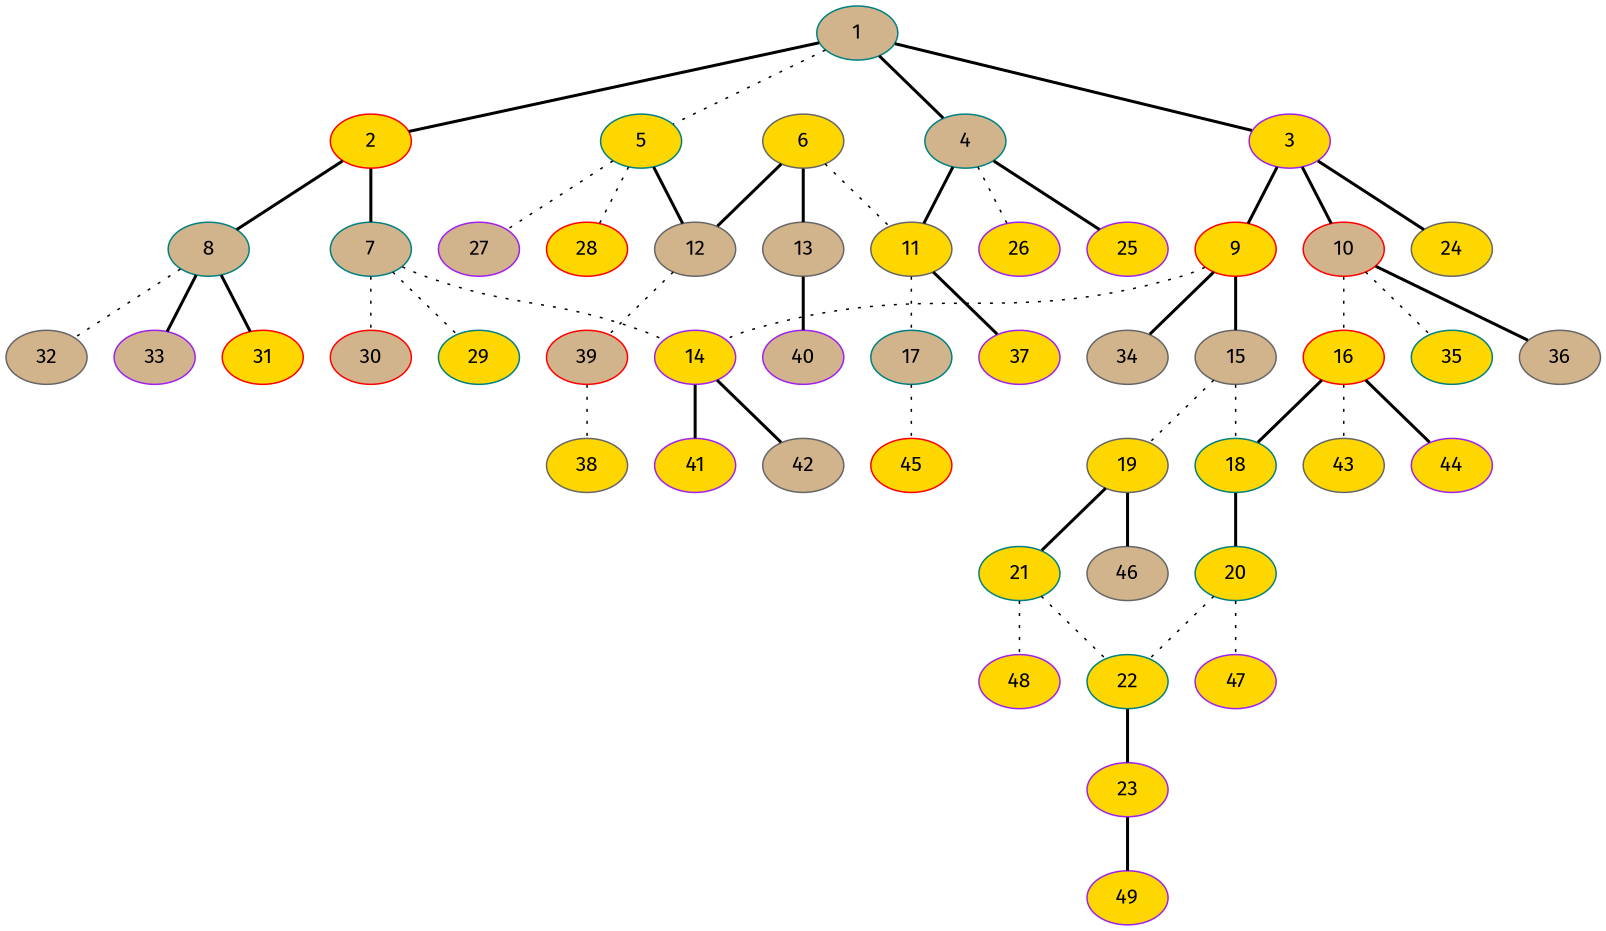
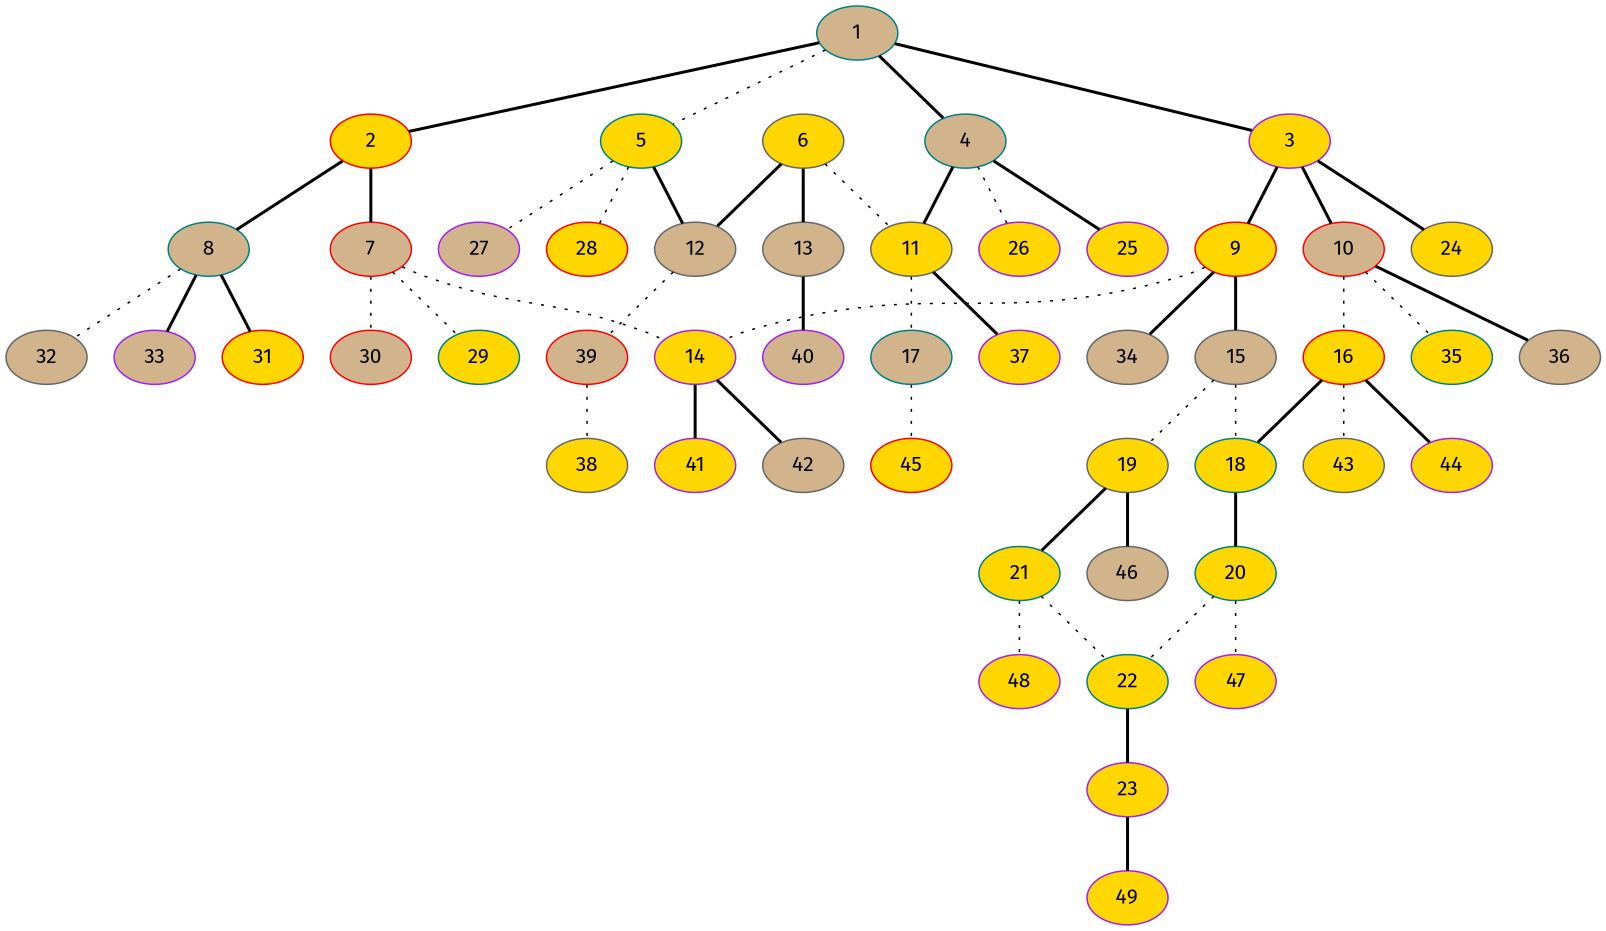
  graph {
    fontname="Fira Sans"
    node [chem=H color=purple fillcolor=gold fontname="Fira Sans" style=filled]
    edge [fontname="Fira Sans" style=bold valence=1]
    1 [chem=C color=teal fillcolor=tan]
    2 [chem=C color=red]
    3 [chem=C]
    4 [chem=C color=teal fillcolor=tan]
    5 [chem=C color=teal]
-   7 [chem=C color=teal fillcolor=tan]
+   7 [chem=C color=red fillcolor=tan]
    8 [chem=C color=teal fillcolor=tan]
    9 [chem=C color=red]
    10 [chem=C color=red fillcolor=tan]
    24 [color=gray40]
    11 [chem=C color=gray40]
    25
    26
    12 [chem=C color=gray40 fillcolor=tan]
    27 [fillcolor=tan]
    28 [color=red]
    6 [chem=C color=gray40]
    13 [chem=O color=gray40 fillcolor=tan]
    14 [chem=C]
    29 [color=teal]
    30 [color=red fillcolor=tan]
    31 [color=red]
    32 [color=gray40 fillcolor=tan]
    33 [fillcolor=tan]
    15 [chem=C color=gray40 fillcolor=tan]
    34 [color=gray40 fillcolor=tan]
    16 [chem=C color=red]
    35 [color=teal]
    36 [color=gray40 fillcolor=tan]
    17 [chem=O color=teal fillcolor=tan]
    37
    39 [color=red fillcolor=tan]
    40 [fillcolor=tan]
    41
    42 [color=gray40 fillcolor=tan]
    18 [chem=C color=teal]
    19 [chem=C color=gray40]
    43 [color=gray40]
    44
    45 [color=red]
    38 [color=gray40]
    20 [chem=C color=teal]
    21 [chem=C color=teal]
    46 [color=gray40 fillcolor=tan]
    22 [chem=C color=teal]
    47
    48
    23 [chem=O]
    49
    1 -- 2
    1 -- 3
    1 -- 4
    1 -- 5 [style=dotted]
    2 -- 7
    2 -- 8
    3 -- 9
    3 -- 10
    3 -- 24
    4 -- 11
    4 -- 25
    4 -- 26 [style=dotted]
    5 -- 12
    5 -- 27 [style=dotted]
    5 -- 28 [style=dotted]
    7 -- 14 [style=dotted]
    7 -- 29 [style=dotted]
    7 -- 30 [style=dotted]
    8 -- 31
    8 -- 32 [style=dotted]
    8 -- 33
    9 -- 14 [style=dotted]
    9 -- 15
    9 -- 34
    10 -- 16 [style=dotted]
    10 -- 35 [style=dotted]
    10 -- 36
    11 -- 17 [style=dotted]
    11 -- 37
    12 -- 39 [style=dotted]
    6 -- 11 [style=dotted]
    6 -- 12
    6 -- 13
    13 -- 40
    14 -- 41
    14 -- 42
    15 -- 18 [style=dotted valence=2]
    15 -- 19 [style=dotted]
    16 -- 18
    16 -- 43 [style=dotted]
    16 -- 44
    17 -- 45 [style=dotted]
    39 -- 38 [style=dotted]
    18 -- 20
    19 -- 21 [valence=2]
    19 -- 46
    20 -- 22 [style=dotted valence=2]
    20 -- 47 [style=dotted]
    21 -- 22 [style=dotted]
    21 -- 48 [style=dotted]
    22 -- 23
    23 -- 49
  }
